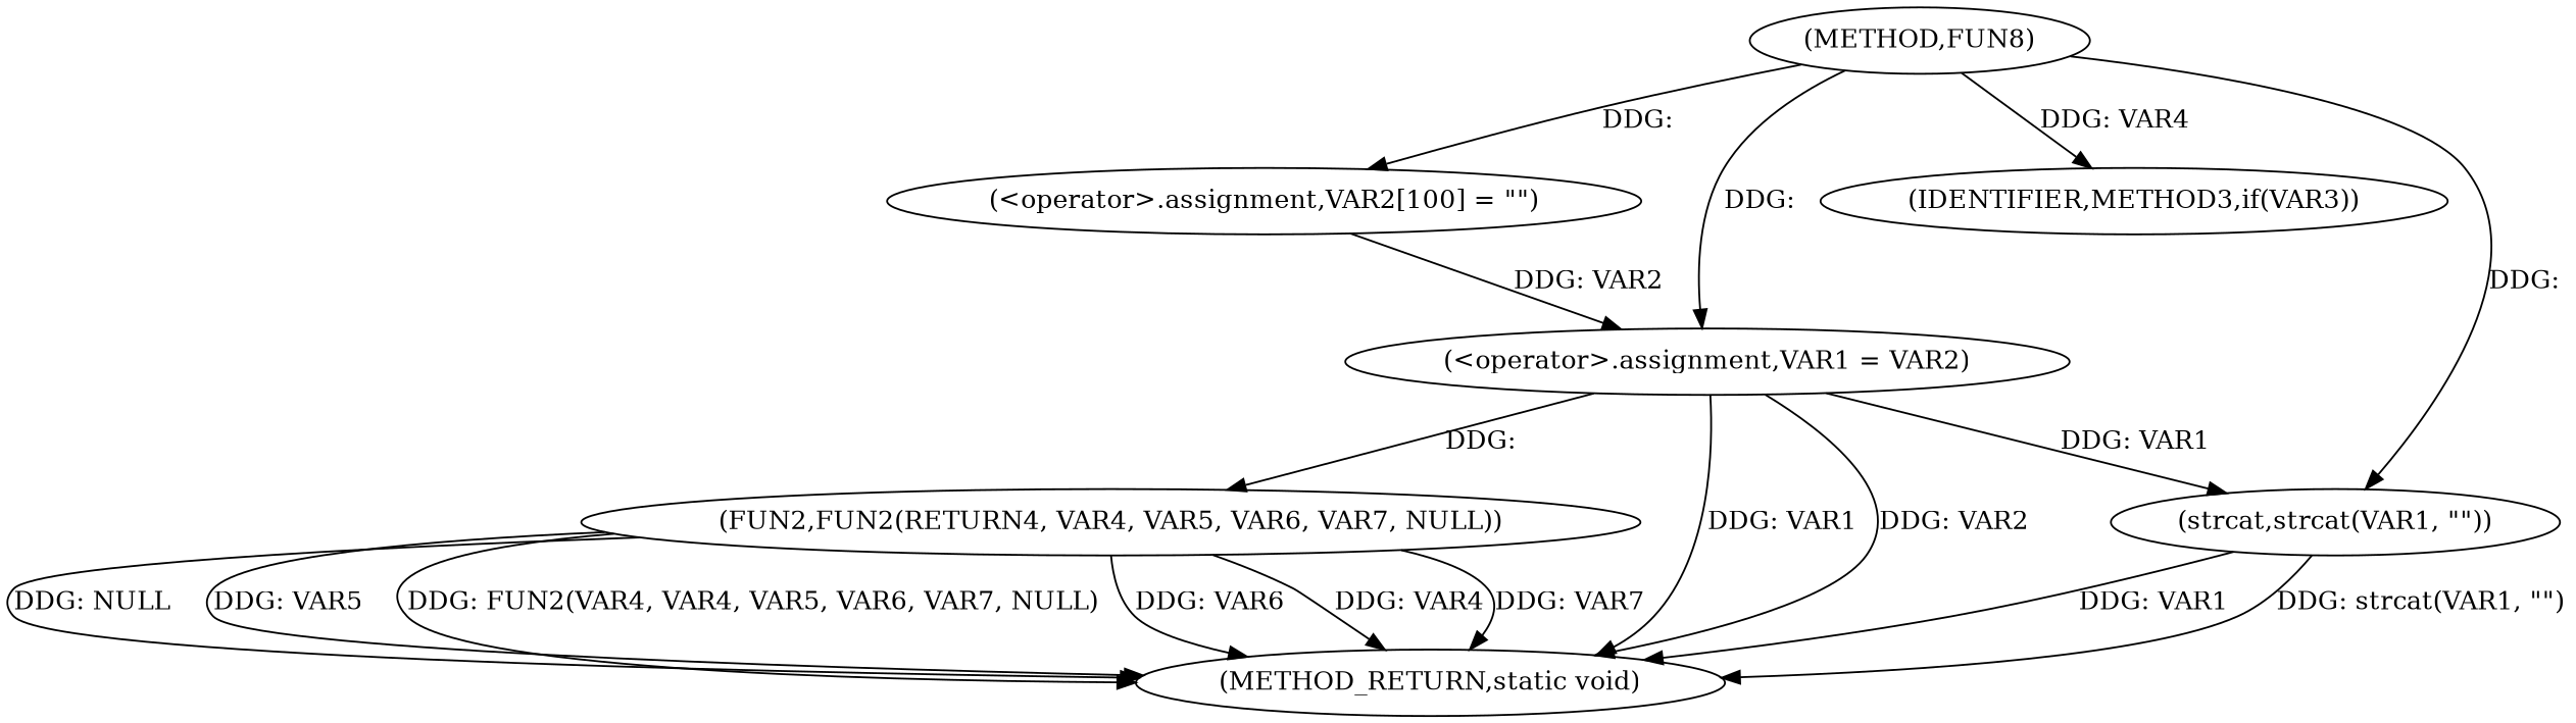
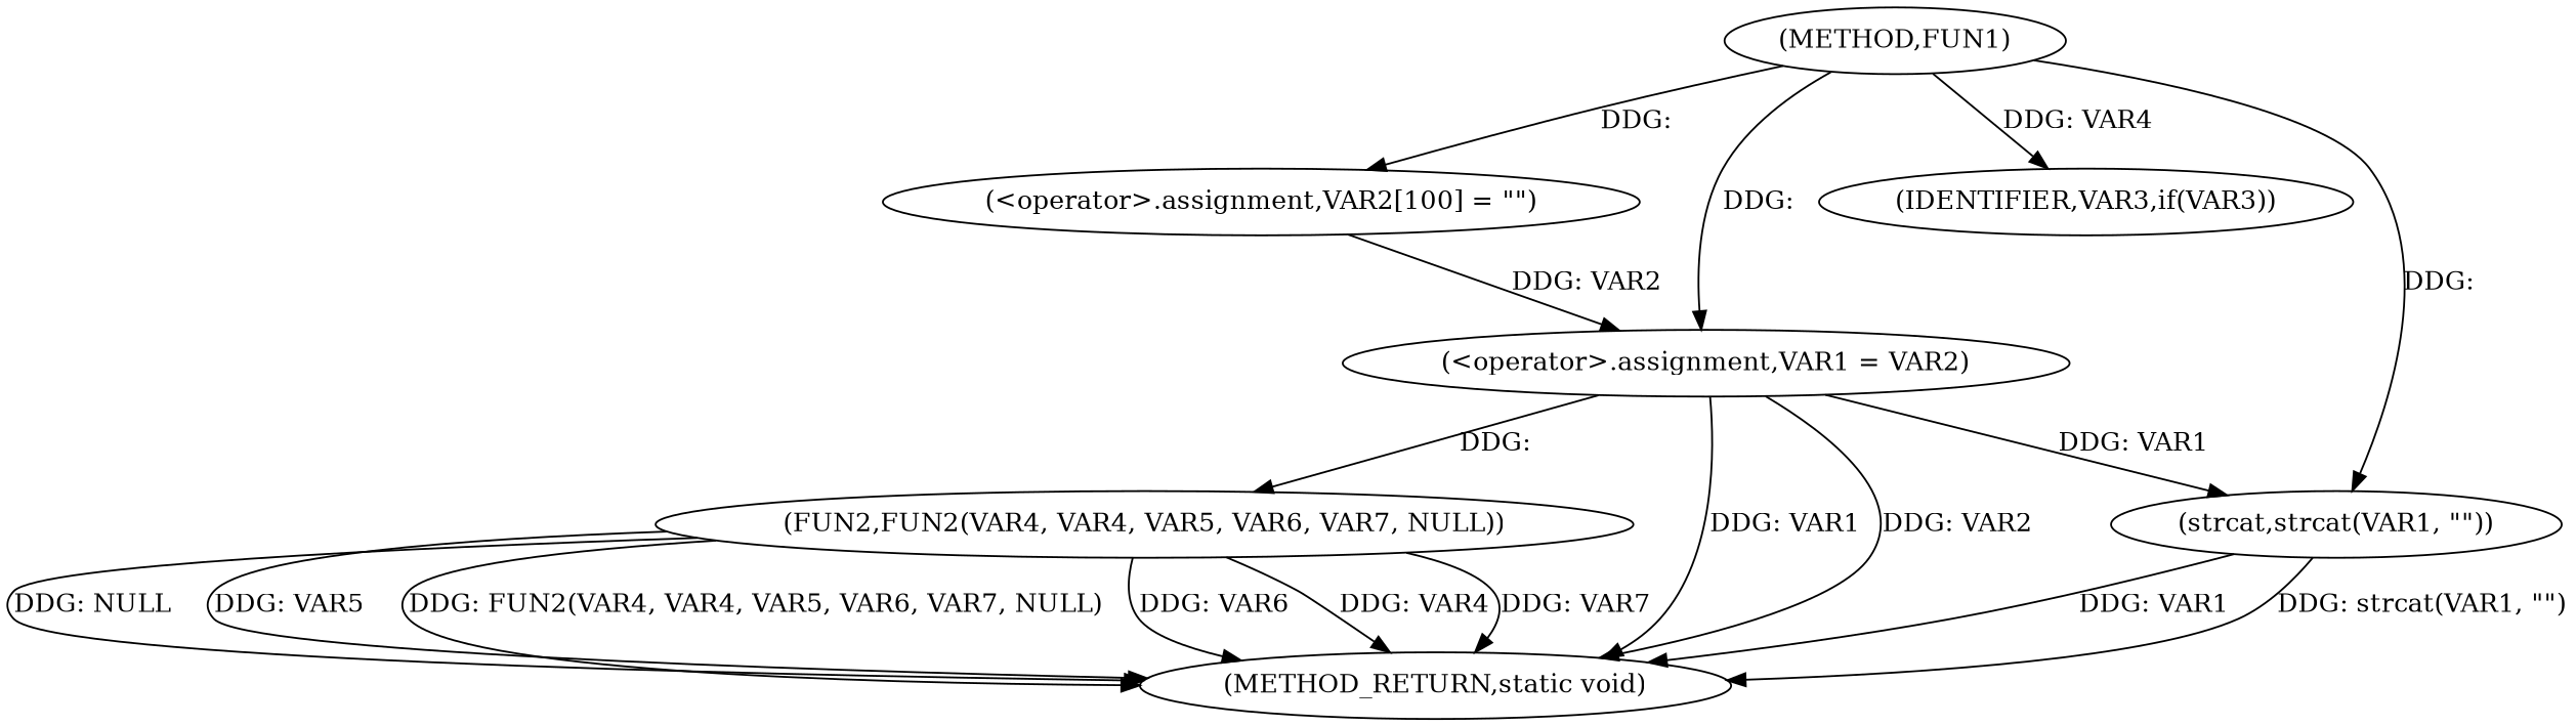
  digraph {
-   n1 [label="(METHOD,FUN8)"]
+   n1 [label="(METHOD,FUN1)"]
    n2 [label="(<operator>.assignment,VAR2[100] = \"\")"]
    n3 [label="(<operator>.assignment,VAR1 = VAR2)"]
-   n4 [label="(IDENTIFIER,METHOD3,if(VAR3))"]
+   n4 [label="(IDENTIFIER,VAR3,if(VAR3))"]
    n5 [label="(strcat,strcat(VAR1, \"\"))"]
-   n6 [label="(FUN2,FUN2(RETURN4, VAR4, VAR5, VAR6, VAR7, NULL))"]
+   n6 [label="(FUN2,FUN2(VAR4, VAR4, VAR5, VAR6, VAR7, NULL))"]
    n7 [label="(METHOD_RETURN,static void)"]
    n1 -> n2 [label="DDG: "]
    n1 -> n3 [label="DDG: "]
    n1 -> n4 [label="DDG: VAR4"]
    n1 -> n5 [label="DDG: "]
    n2 -> n3 [label="DDG: VAR2"]
    n3 -> n5 [label="DDG: VAR1"]
    n3 -> n6 [label="DDG: "]
    n3 -> n7 [label="DDG: VAR1"]
    n3 -> n7 [label="DDG: VAR2"]
    n5 -> n7 [label="DDG: VAR1"]
    n5 -> n7 [label="DDG: strcat(VAR1, \"\")"]
    n6 -> n7 [label="DDG: VAR4"]
    n6 -> n7 [label="DDG: VAR7"]
    n6 -> n7 [label="DDG: NULL"]
    n6 -> n7 [label="DDG: VAR5"]
    n6 -> n7 [label="DDG: FUN2(VAR4, VAR4, VAR5, VAR6, VAR7, NULL)"]
    n6 -> n7 [label="DDG: VAR6"]
  }
